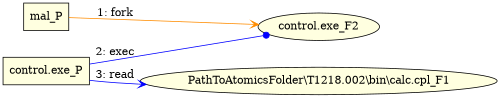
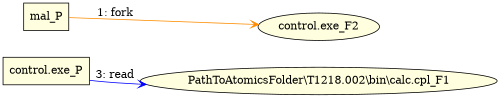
  digraph {
    engine=neato
    fixedsize=false
    fontsize=10
    nodesep=0.3
    rankdir=LR
    ranksep=0
    splines=true
    node [fillcolor=lightyellow node_type=File shape=ellipse style=filled]
    edge [arrowhead=vee color=blue]
    "control.exe_F2"
    mal_P [node_type=Process shape=box]
    "control.exe_P" [node_type=Process shape=box]
    "PathToAtomicsFolder\\T1218.002\\bin\\calc.cpl_F1"
    mal_P -> "control.exe_F2" [color=darkorange label="1: fork"]
-   "control.exe_P" -> "control.exe_F2" [arrowhead=dot label="2: exec"]
    "control.exe_P" -> "PathToAtomicsFolder\\T1218.002\\bin\\calc.cpl_F1" [label="3: read"]
  }
